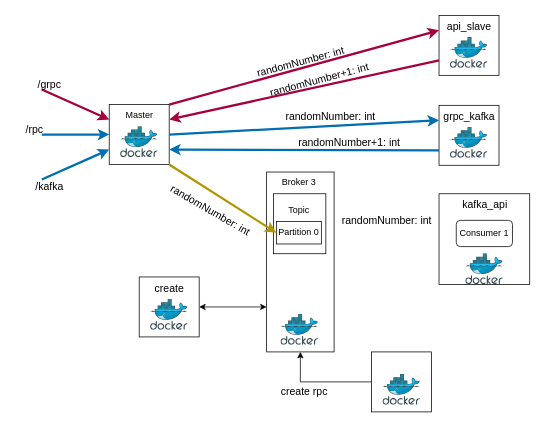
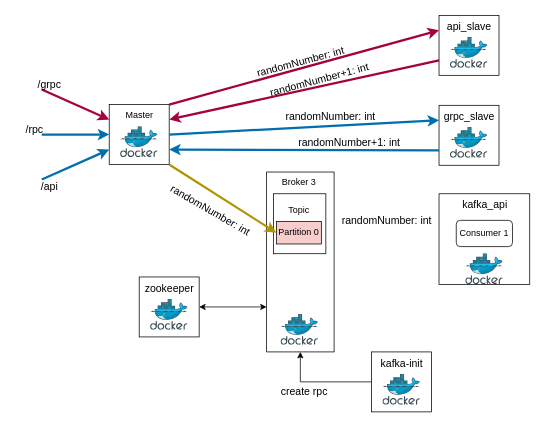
  <mxCell id="0" />
  <mxCell id="1" parent="0" />
  <mxCell id="2" value="" style="whiteSpace=wrap;html=1;aspect=fixed;" vertex="1" parent="1"><mxGeometry x="145" y="139" width="80" height="80" as="geometry" /></mxCell>
  <mxCell id="3" value="" style="image;sketch=0;aspect=fixed;html=1;points=[];align=center;fontSize=12;image=img/lib/mscae/Docker.svg;" vertex="1" parent="1"><mxGeometry x="160" y="168.5" width="50" height="41" as="geometry" /></mxCell>
  <mxCell id="4" value="Master" style="text;html=1;align=center;verticalAlign=middle;resizable=0;points=[];autosize=1;strokeColor=none;fillColor=none;" vertex="1" parent="1"><mxGeometry x="155" y="139" width="60" height="30" as="geometry" /></mxCell>
  <mxCell id="5" value="" style="whiteSpace=wrap;html=1;aspect=fixed;" vertex="1" parent="1"><mxGeometry x="585" y="20" width="80" height="80" as="geometry" /></mxCell>
  <mxCell id="6" value="" style="image;sketch=0;aspect=fixed;html=1;points=[];align=center;fontSize=12;image=img/lib/mscae/Docker.svg;" vertex="1" parent="1"><mxGeometry x="600" y="49.5" width="50" height="41" as="geometry" /></mxCell>
  <mxCell id="7" value="&lt;font style=&quot;font-size: 14px;&quot;&gt;api_slave&lt;/font&gt;" style="text;html=1;align=center;verticalAlign=middle;resizable=0;points=[];autosize=1;strokeColor=none;fillColor=none;" vertex="1" parent="1"><mxGeometry x="585" y="20" width="80" height="30" as="geometry" /></mxCell>
  <mxCell id="8" value="" style="whiteSpace=wrap;html=1;aspect=fixed;" vertex="1" parent="1"><mxGeometry x="585" y="140" width="80" height="80" as="geometry" /></mxCell>
  <mxCell id="9" value="" style="image;sketch=0;aspect=fixed;html=1;points=[];align=center;fontSize=12;image=img/lib/mscae/Docker.svg;" vertex="1" parent="1"><mxGeometry x="600" y="169.5" width="50" height="41" as="geometry" /></mxCell>
- <mxCell id="10" value="&lt;font style=&quot;font-size: 14px;&quot;&gt;grpc_kafka&lt;/font&gt;" style="text;html=1;align=center;verticalAlign=middle;resizable=0;points=[];autosize=1;strokeColor=none;fillColor=none;" vertex="1" parent="1"><mxGeometry x="580" y="140" width="90" height="30" as="geometry" /></mxCell>
+ <mxCell id="10" value="&lt;font style=&quot;font-size: 14px;&quot;&gt;grpc_slave&lt;/font&gt;" style="text;html=1;align=center;verticalAlign=middle;resizable=0;points=[];autosize=1;strokeColor=none;fillColor=none;" vertex="1" parent="1"><mxGeometry x="580" y="140" width="90" height="30" as="geometry" /></mxCell>
  <mxCell id="11" value="" style="whiteSpace=wrap;html=1;aspect=fixed;" vertex="1" parent="1"><mxGeometry x="585" y="258" width="121" height="121" as="geometry" /></mxCell>
  <mxCell id="12" value="" style="image;sketch=0;aspect=fixed;html=1;points=[];align=center;fontSize=12;image=img/lib/mscae/Docker.svg;" vertex="1" parent="1"><mxGeometry x="620.5" y="338" width="50" height="41" as="geometry" /></mxCell>
  <mxCell id="13" value="&lt;font style=&quot;font-size: 14px;&quot;&gt;kafka_api&lt;/font&gt;" style="text;html=1;align=center;verticalAlign=middle;resizable=0;points=[];autosize=1;strokeColor=none;fillColor=none;" vertex="1" parent="1"><mxGeometry x="595.5" y="258" width="100" height="30" as="geometry" /></mxCell>
  <mxCell id="14" value="" style="endArrow=classic;html=1;rounded=0;entryX=0;entryY=0.25;entryDx=0;entryDy=0;fillColor=#d80073;strokeColor=#A50040;strokeWidth=3;" edge="1" parent="1" target="2"><mxGeometry width="50" height="50" relative="1" as="geometry"><mxPoint x="55" y="119" as="sourcePoint" /><mxPoint x="95" y="99" as="targetPoint" /></mxGeometry></mxCell>
  <mxCell id="15" value="" style="endArrow=classic;html=1;rounded=0;entryX=0;entryY=0.5;entryDx=0;entryDy=0;strokeWidth=3;fillColor=#1ba1e2;strokeColor=#006EAF;" edge="1" parent="1" target="2"><mxGeometry width="50" height="50" relative="1" as="geometry"><mxPoint x="55" y="179" as="sourcePoint" /><mxPoint x="95" y="259" as="targetPoint" /></mxGeometry></mxCell>
  <mxCell id="16" value="" style="endArrow=classic;html=1;rounded=0;entryX=0;entryY=0.75;entryDx=0;entryDy=0;strokeWidth=3;fillColor=#1ba1e2;strokeColor=#006EAF;" edge="1" parent="1" target="2"><mxGeometry width="50" height="50" relative="1" as="geometry"><mxPoint x="55" y="239" as="sourcePoint" /><mxPoint x="115" y="239" as="targetPoint" /></mxGeometry></mxCell>
  <mxCell id="17" value="&lt;font style=&quot;font-size: 14px;&quot;&gt;/grpc&lt;/font&gt;" style="text;html=1;align=center;verticalAlign=middle;resizable=0;points=[];autosize=1;strokeColor=none;fillColor=none;" vertex="1" parent="1"><mxGeometry x="40" y="97" width="50" height="30" as="geometry" /></mxCell>
  <mxCell id="18" value="&lt;font style=&quot;font-size: 14px;&quot;&gt;/rpc&lt;/font&gt;" style="text;html=1;align=center;verticalAlign=middle;resizable=0;points=[];autosize=1;strokeColor=none;fillColor=none;" vertex="1" parent="1"><mxGeometry x="20" y="157" width="50" height="30" as="geometry" /></mxCell>
- <mxCell id="19" value="&lt;font style=&quot;font-size: 14px;&quot;&gt;/kafka&lt;/font&gt;" style="text;html=1;align=center;verticalAlign=middle;resizable=0;points=[];autosize=1;strokeColor=none;fillColor=none;" vertex="1" parent="1"><mxGeometry x="35" y="233" width="60" height="30" as="geometry" /></mxCell>
+ <mxCell id="19" value="&lt;font style=&quot;font-size: 14px;&quot;&gt;/api&lt;/font&gt;" style="text;html=1;align=center;verticalAlign=middle;resizable=0;points=[];autosize=1;strokeColor=none;fillColor=none;" vertex="1" parent="1"><mxGeometry x="35" y="233" width="60" height="30" as="geometry" /></mxCell>
  <mxCell id="20" value="" style="endArrow=classic;html=1;rounded=0;exitX=1;exitY=0;exitDx=0;exitDy=0;entryX=0;entryY=0.25;entryDx=0;entryDy=0;fillColor=#d80073;strokeColor=#A50040;strokeWidth=3;" edge="1" parent="1" source="2" target="5"><mxGeometry width="50" height="50" relative="1" as="geometry"><mxPoint x="235" y="129" as="sourcePoint" /><mxPoint x="285" y="79" as="targetPoint" /></mxGeometry></mxCell>
  <mxCell id="21" value="" style="endArrow=classic;html=1;rounded=0;exitX=0;exitY=0.75;exitDx=0;exitDy=0;entryX=1;entryY=0.25;entryDx=0;entryDy=0;strokeWidth=3;fillColor=#d80073;strokeColor=#A50040;" edge="1" parent="1" source="5" target="2"><mxGeometry width="50" height="50" relative="1" as="geometry"><mxPoint x="415" y="209" as="sourcePoint" /><mxPoint x="465" y="159" as="targetPoint" /></mxGeometry></mxCell>
  <mxCell id="22" value="&lt;font style=&quot;font-size: 14px;&quot;&gt;randomNumber: int&lt;/font&gt;" style="text;html=1;align=center;verticalAlign=middle;resizable=0;points=[];autosize=1;strokeColor=none;fillColor=none;rotation=-15;" vertex="1" parent="1"><mxGeometry x="330" y="67" width="140" height="30" as="geometry" /></mxCell>
  <mxCell id="23" value="&lt;font style=&quot;font-size: 14px;&quot;&gt;randomNumber+1: int&lt;/font&gt;" style="text;html=1;align=center;verticalAlign=middle;resizable=0;points=[];autosize=1;strokeColor=none;fillColor=none;rotation=-15;" vertex="1" parent="1"><mxGeometry x="345" y="90.5" width="160" height="30" as="geometry" /></mxCell>
  <mxCell id="24" value="" style="endArrow=classic;html=1;rounded=0;exitX=1;exitY=0.5;exitDx=0;exitDy=0;entryX=0;entryY=0.25;entryDx=0;entryDy=0;strokeWidth=3;fillColor=#1ba1e2;strokeColor=#006EAF;" edge="1" parent="1" source="2" target="8"><mxGeometry width="50" height="50" relative="1" as="geometry"><mxPoint x="355" y="239" as="sourcePoint" /><mxPoint x="405" y="189" as="targetPoint" /></mxGeometry></mxCell>
  <mxCell id="25" value="" style="endArrow=classic;html=1;rounded=0;exitX=0;exitY=0.75;exitDx=0;exitDy=0;entryX=1;entryY=0.75;entryDx=0;entryDy=0;strokeWidth=3;fillColor=#1ba1e2;strokeColor=#006EAF;" edge="1" parent="1" source="8" target="2"><mxGeometry width="50" height="50" relative="1" as="geometry"><mxPoint x="255" y="309" as="sourcePoint" /><mxPoint x="305" y="259" as="targetPoint" /></mxGeometry></mxCell>
  <mxCell id="26" value="&lt;font style=&quot;font-size: 14px;&quot;&gt;randomNumber: int&lt;/font&gt;" style="text;html=1;align=center;verticalAlign=middle;resizable=0;points=[];autosize=1;strokeColor=none;fillColor=none;rotation=0;" vertex="1" parent="1"><mxGeometry x="370" y="140" width="140" height="30" as="geometry" /></mxCell>
  <mxCell id="27" value="&lt;font style=&quot;font-size: 14px;&quot;&gt;randomNumber+1: int&lt;/font&gt;" style="text;html=1;align=center;verticalAlign=middle;resizable=0;points=[];autosize=1;strokeColor=none;fillColor=none;rotation=0;" vertex="1" parent="1"><mxGeometry x="385" y="175" width="160" height="30" as="geometry" /></mxCell>
  <mxCell id="28" value="" style="rounded=0;whiteSpace=wrap;html=1;" vertex="1" parent="1"><mxGeometry x="355" y="229" width="90" height="240" as="geometry" /></mxCell>
  <mxCell id="29" value="" style="rounded=0;whiteSpace=wrap;html=1;" vertex="1" parent="1"><mxGeometry x="364" y="258" width="70" height="80" as="geometry" /></mxCell>
  <mxCell id="30" value="Topic" style="text;html=1;align=center;verticalAlign=middle;resizable=0;points=[];autosize=1;strokeColor=none;fillColor=none;" vertex="1" parent="1"><mxGeometry x="373" y="265" width="50" height="30" as="geometry" /></mxCell>
  <mxCell id="31" value="Consumer 1" style="whiteSpace=wrap;html=1;rounded=1;" vertex="1" parent="1"><mxGeometry x="608" y="293.5" width="75" height="35" as="geometry" /></mxCell>
- <mxCell id="32" value="Partition 0" style="rounded=0;whiteSpace=wrap;html=1;" vertex="1" parent="1"><mxGeometry x="368" y="295" width="60" height="30" as="geometry" /></mxCell>
+ <mxCell id="32" value="Partition 0" style="rounded=0;whiteSpace=wrap;html=1;fillColor=#f8cecc;" vertex="1" parent="1"><mxGeometry x="368" y="295" width="60" height="30" as="geometry" /></mxCell>
  <mxCell id="33" value="Broker 3" style="text;html=1;align=center;verticalAlign=middle;resizable=0;points=[];autosize=1;strokeColor=none;fillColor=none;" vertex="1" parent="1"><mxGeometry x="363" y="228" width="70" height="30" as="geometry" /></mxCell>
  <mxCell id="34" value="" style="endArrow=classic;html=1;rounded=0;exitX=1;exitY=1;exitDx=0;exitDy=0;entryX=0;entryY=0.5;entryDx=0;entryDy=0;strokeWidth=3;fillColor=#e3c800;strokeColor=#B09500;" edge="1" parent="1" source="2" target="32"><mxGeometry width="50" height="50" relative="1" as="geometry"><mxPoint x="245" y="399" as="sourcePoint" /><mxPoint x="295" y="349" as="targetPoint" /></mxGeometry></mxCell>
  <mxCell id="35" value="&lt;font style=&quot;font-size: 14px;&quot;&gt;randomNumber: int&lt;/font&gt;" style="text;html=1;align=center;verticalAlign=middle;resizable=0;points=[];autosize=1;strokeColor=none;fillColor=none;rotation=30;" vertex="1" parent="1"><mxGeometry x="210" y="265" width="140" height="30" as="geometry" /></mxCell>
  <mxCell id="36" value="&lt;font style=&quot;font-size: 14px;&quot;&gt;randomNumber: int&lt;/font&gt;" style="text;html=1;align=center;verticalAlign=middle;resizable=0;points=[];autosize=1;strokeColor=none;fillColor=none;rotation=0;" vertex="1" parent="1"><mxGeometry x="445" y="279" width="140" height="30" as="geometry" /></mxCell>
  <mxCell id="37" value="" style="image;sketch=0;aspect=fixed;html=1;points=[];align=center;fontSize=12;image=img/lib/mscae/Docker.svg;" vertex="1" parent="1"><mxGeometry x="374" y="419" width="50" height="41" as="geometry" /></mxCell>
  <mxCell id="38" value="" style="whiteSpace=wrap;html=1;aspect=fixed;" vertex="1" parent="1"><mxGeometry x="185" y="369" width="80" height="80" as="geometry" /></mxCell>
- <mxCell id="39" value="&lt;font style=&quot;font-size: 14px;&quot;&gt;create&lt;/font&gt;" style="text;html=1;align=center;verticalAlign=middle;resizable=0;points=[];autosize=1;strokeColor=none;fillColor=none;" vertex="1" parent="1"><mxGeometry x="180" y="369" width="90" height="30" as="geometry" /></mxCell>
+ <mxCell id="39" value="&lt;font style=&quot;font-size: 14px;&quot;&gt;zookeeper&lt;/font&gt;" style="text;html=1;align=center;verticalAlign=middle;resizable=0;points=[];autosize=1;strokeColor=none;fillColor=none;" vertex="1" parent="1"><mxGeometry x="180" y="369" width="90" height="30" as="geometry" /></mxCell>
  <mxCell id="40" value="" style="image;sketch=0;aspect=fixed;html=1;points=[];align=center;fontSize=12;image=img/lib/mscae/Docker.svg;" vertex="1" parent="1"><mxGeometry x="200" y="399" width="50" height="41" as="geometry" /></mxCell>
  <mxCell id="41" value="" style="endArrow=classic;startArrow=classic;html=1;rounded=0;entryX=0;entryY=0.75;entryDx=0;entryDy=0;exitX=1;exitY=0.5;exitDx=0;exitDy=0;" edge="1" parent="1" source="38" target="28"><mxGeometry width="50" height="50" relative="1" as="geometry"><mxPoint x="285" y="459" as="sourcePoint" /><mxPoint x="335" y="409" as="targetPoint" /></mxGeometry></mxCell>
  <mxCell id="42" style="edgeStyle=orthogonalEdgeStyle;rounded=0;orthogonalLoop=1;jettySize=auto;html=1;exitX=0;exitY=0.5;exitDx=0;exitDy=0;entryX=0.5;entryY=1;entryDx=0;entryDy=0;" edge="1" parent="1" source="43" target="28"><mxGeometry relative="1" as="geometry" /></mxCell>
  <mxCell id="43" value="" style="whiteSpace=wrap;html=1;aspect=fixed;" vertex="1" parent="1"><mxGeometry x="495" y="469" width="80" height="80" as="geometry" /></mxCell>
  <mxCell id="44" value="" style="image;sketch=0;aspect=fixed;html=1;points=[];align=center;fontSize=12;image=img/lib/mscae/Docker.svg;" vertex="1" parent="1"><mxGeometry x="510" y="499" width="50" height="41" as="geometry" /></mxCell>
+ <mxCell id="45" value="&lt;font style=&quot;font-size: 14px;&quot;&gt;kafka-init&lt;/font&gt;" style="text;html=1;align=center;verticalAlign=middle;resizable=0;points=[];autosize=1;strokeColor=none;fillColor=none;" vertex="1" parent="1"><mxGeometry x="495" y="469" width="80" height="30" as="geometry" /></mxCell>
  <mxCell id="46" value="&lt;font style=&quot;font-size: 14px;&quot;&gt;create rpc&lt;/font&gt;" style="text;html=1;align=center;verticalAlign=middle;resizable=0;points=[];autosize=1;strokeColor=none;fillColor=none;" vertex="1" parent="1"><mxGeometry x="355" y="507" width="100" height="30" as="geometry" /></mxCell>
  <mxCell id="47" value="" style="shape=image;verticalLabelPosition=bottom;labelBackgroundColor=default;verticalAlign=top;aspect=fixed;imageAspect=0;image=https://logowik.com/content/uploads/images/kafka8040.jpg;" vertex="1" parent="1"><mxGeometry x="361.38" y="349" width="79.94" height="60" as="geometry" /></mxCell>
